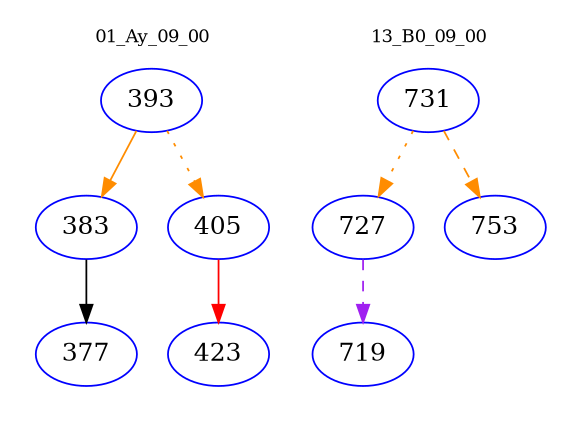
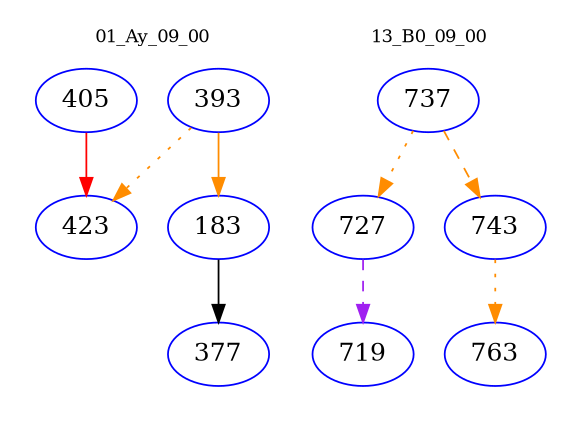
  digraph {
    node [color=blue]
    edge [color=darkorange style=solid]
    n1 [label=393]
-   n2 [label=383]
+   n2 [label=183]
    n3 [label=405]
    n4 [label=377]
    n5 [label=423]
-   n6 [label=731]
+   n6 [label=737]
    n7 [label=727]
-   n8 [label=753]
+   n8 [label=743]
    n9 [label=719]
+   n10 [label=763]
    subgraph cluster_1 {
      color=white
      fontsize=10
      label="01_Ay_09_00"
      n1
      n2
      n3
      n4
      n5
    }
    subgraph cluster_2 {
      color=white
      fontsize=10
      label="13_B0_09_00"
      n6
      n7
      n8
      n9
+     n10
    }
    n1 -> n2
-   n1 -> n3 [style=dotted]
+   n1 -> n5 [style=dotted]
    n2 -> n4 [color=black]
    n3 -> n5 [color=red]
    n6 -> n7 [style=dotted]
    n6 -> n8 [style=dashed]
    n7 -> n9 [color=purple style=dashed]
+   n8 -> n10 [style=dotted]
  }
